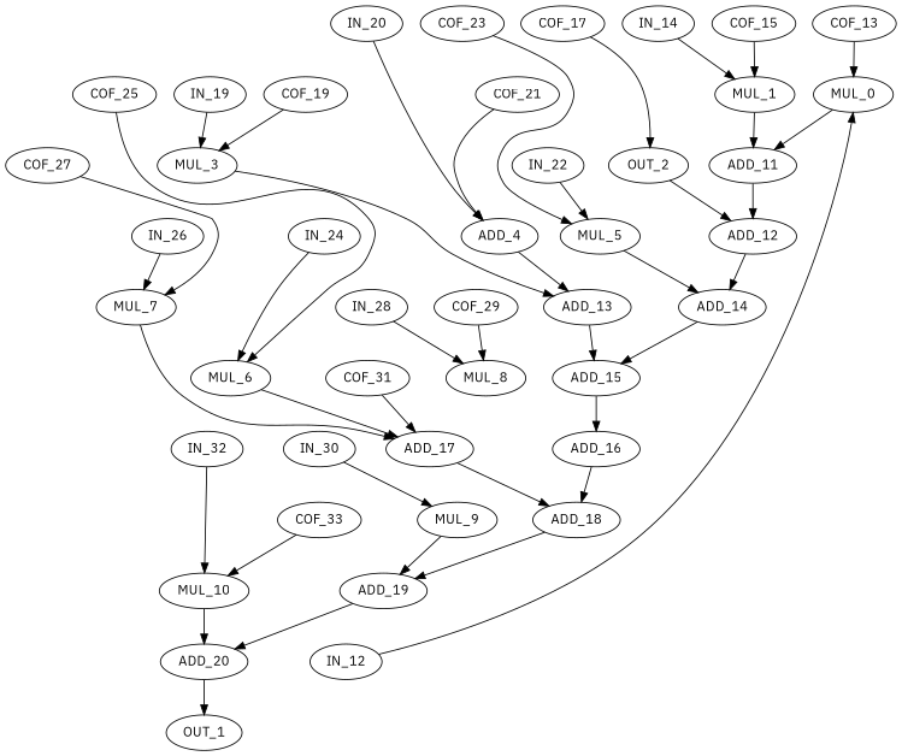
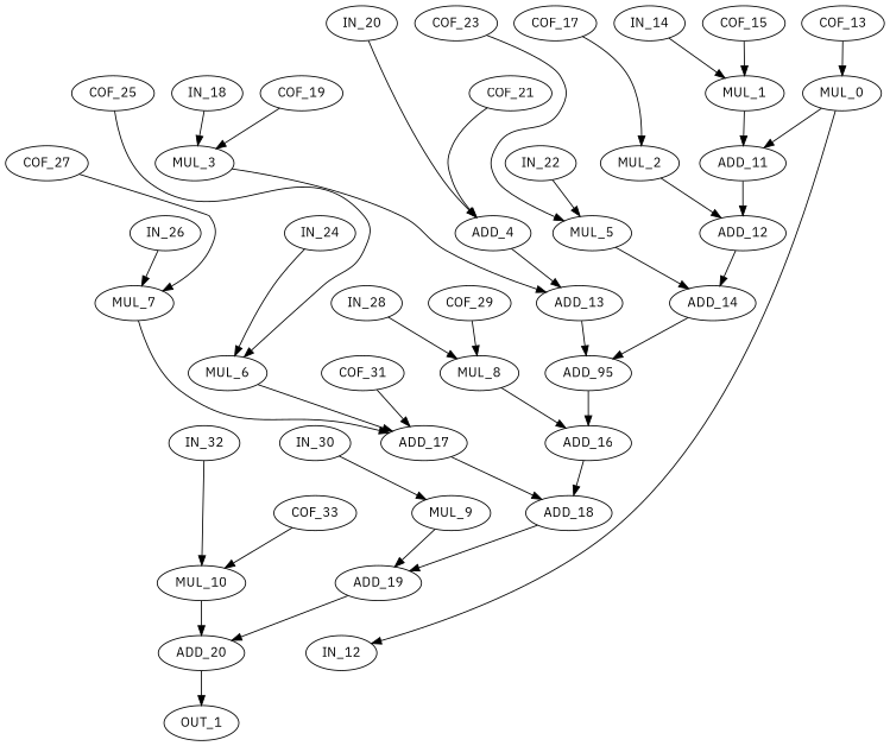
  digraph {
    fontname="IBM Plex Sans"
    node [fontname="IBM Plex Sans"]
    edge [fontname="IBM Plex Sans" weight=0]
    ADD_11
    ADD_12
    ADD_14
-   ADD_15
+   ADD_15 [label=ADD_95]
    MUL_8
    ADD_16
    ADD_18
    ADD_19
    IN_32
    MUL_10
    ADD_20
    OUT_1
    MUL_7
    ADD_17
    IN_26
    IN_28
-   IN_18 [label=IN_19]
+   IN_18
    MUL_3
    ADD_13
    COF_23
    MUL_5
    n22 [label=ADD_4]
    COF_27
    COF_17
-   MUL_2 [label=OUT_2]
+   MUL_2
    MUL_1
    IN_24
    MUL_6
    COF_13
    MUL_0
    IN_30
    MUL_9
    COF_33
    IN_20
    COF_25
    IN_14
    COF_21
    IN_22
    COF_29
    COF_31
    COF_15
    COF_19
    IN_12
    ADD_11 -> ADD_12
    ADD_12 -> ADD_14
    ADD_14 -> ADD_15
    ADD_15 -> ADD_16
+   MUL_8 -> ADD_16
    ADD_16 -> ADD_18
    ADD_18 -> ADD_19
    ADD_19 -> ADD_20
    IN_32 -> MUL_10
    MUL_10 -> ADD_20 [weight=1]
    ADD_20 -> OUT_1
    MUL_7 -> ADD_17
    ADD_17 -> ADD_18
    IN_26 -> MUL_7
    IN_28 -> MUL_8
    IN_18 -> MUL_3
    MUL_3 -> ADD_13
    ADD_13 -> ADD_15
    COF_23 -> MUL_5
    MUL_5 -> ADD_14
    n22 -> ADD_13
    COF_27 -> MUL_7
    COF_17 -> MUL_2
    MUL_2 -> ADD_12
    MUL_1 -> ADD_11
    IN_24 -> MUL_6
    MUL_6 -> ADD_17
    COF_13 -> MUL_0
    MUL_0 -> ADD_11
    IN_30 -> MUL_9
    MUL_9 -> ADD_19
    COF_33 -> MUL_10
    IN_20 -> n22
    COF_25 -> MUL_6
    IN_14 -> MUL_1
    COF_21 -> n22
    IN_22 -> MUL_5
    COF_29 -> MUL_8
    COF_31 -> ADD_17
    COF_15 -> MUL_1
    COF_19 -> MUL_3
-   IN_12 -> MUL_0
+   MUL_0 -> IN_12
  }
